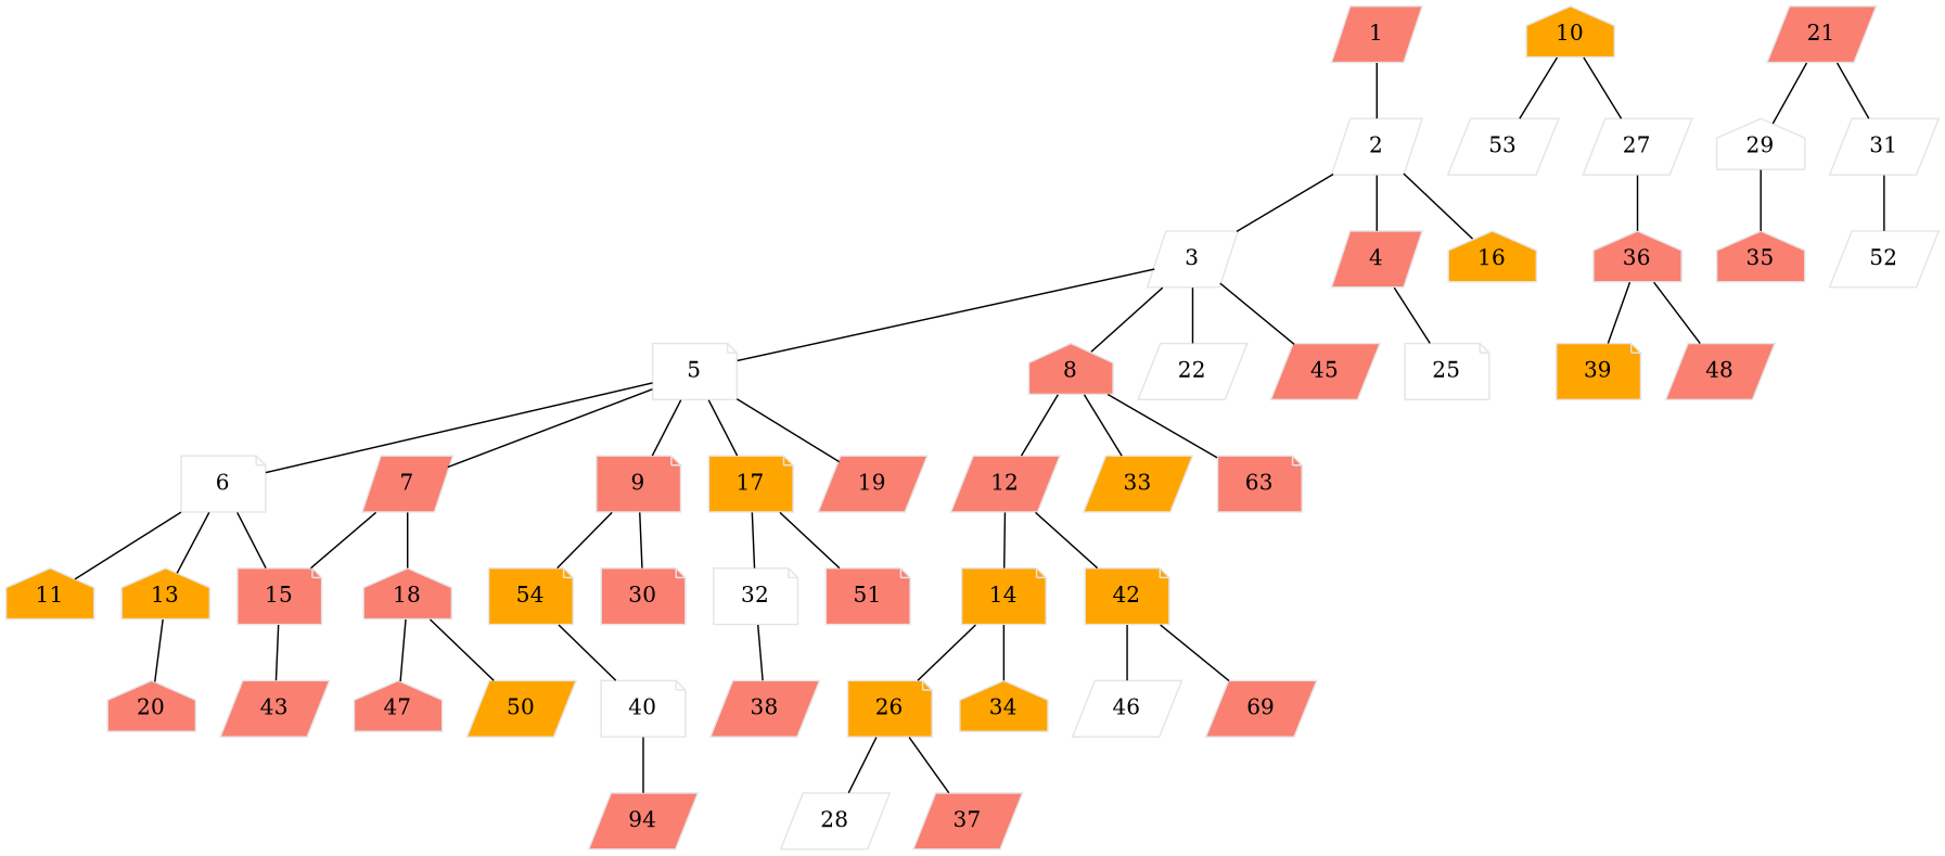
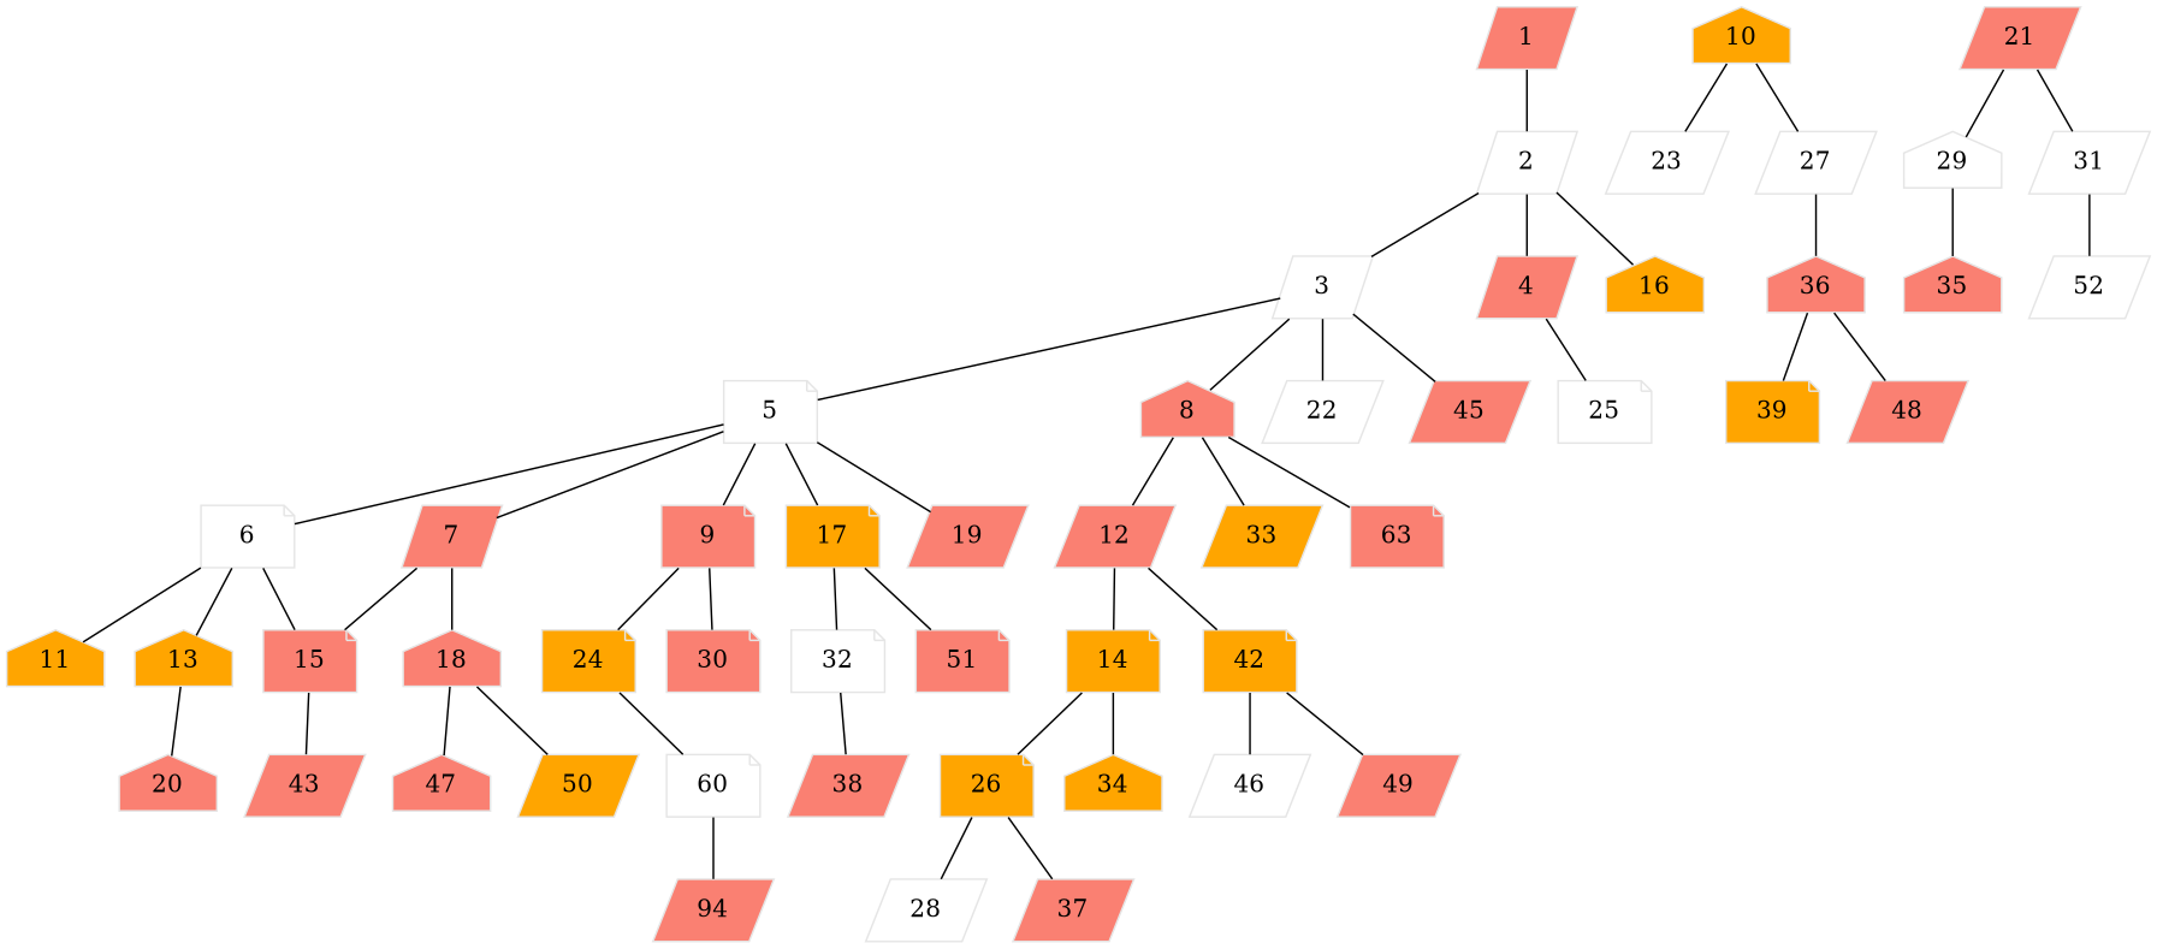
  graph {
    node [color=gray90 fillcolor=salmon shape=parallelogram style=filled]
    2 [fillcolor=white]
    1
    3 [fillcolor=white]
    4
    16 [fillcolor=orange shape=house]
    5 [fillcolor=white shape=note]
    8 [shape=house]
    22 [fillcolor=white]
    45
    25 [fillcolor=white shape=note]
    6 [fillcolor=white shape=note]
    7
    9 [shape=note]
    17 [fillcolor=orange shape=note]
    19
    12
    33 [fillcolor=orange]
    n18 [label=63 shape=note]
    10 [fillcolor=orange shape=house]
-   23 [fillcolor=white label=53]
+   23 [fillcolor=white]
    27 [fillcolor=white]
    11 [fillcolor=orange shape=house]
    13 [fillcolor=orange shape=house]
    15 [shape=note]
    18 [shape=house]
-   24 [fillcolor=orange shape=note label=54]
+   24 [fillcolor=orange shape=note]
    30 [shape=note]
    32 [fillcolor=white shape=note]
    51 [shape=note]
    20 [shape=house]
    29 [fillcolor=white shape=house]
    21
    31 [fillcolor=white]
    43
    47 [shape=house]
    50 [fillcolor=orange]
    14 [fillcolor=orange shape=note]
    42 [fillcolor=orange shape=note]
-   40 [fillcolor=white shape=note]
+   40 [fillcolor=white shape=note label=60]
    36 [shape=house]
    26 [fillcolor=orange shape=note]
    34 [fillcolor=orange shape=house]
    46 [fillcolor=white]
-   49 [label=69]
+   49
    28 [fillcolor=white]
    37
    38
    35 [shape=house]
    52 [fillcolor=white]
    n50 [label=94]
    39 [fillcolor=orange shape=note]
    48
    2 -- 3
    2 -- 4
    2 -- 16
    1 -- 2
    3 -- 5
    3 -- 8
    3 -- 22
    3 -- 45
    4 -- 25
    5 -- 6
    5 -- 7
    5 -- 9
    5 -- 17
    5 -- 19
    8 -- 12
    8 -- 33
    8 -- n18
    6 -- 11
    6 -- 13
    6 -- 15
    7 -- 15
    7 -- 18
    9 -- 24
    9 -- 30
    17 -- 32
    17 -- 51
    12 -- 14
    12 -- 42
    10 -- 23
    10 -- 27
    27 -- 36
    13 -- 20
    15 -- 43
    18 -- 47
    18 -- 50
    24 -- 40
    32 -- 38
    29 -- 35
    21 -- 29
    21 -- 31
    31 -- 52
    14 -- 26
    14 -- 34
    42 -- 46
    42 -- 49
    40 -- n50
    36 -- 39
    36 -- 48
    26 -- 28
    26 -- 37
  }
